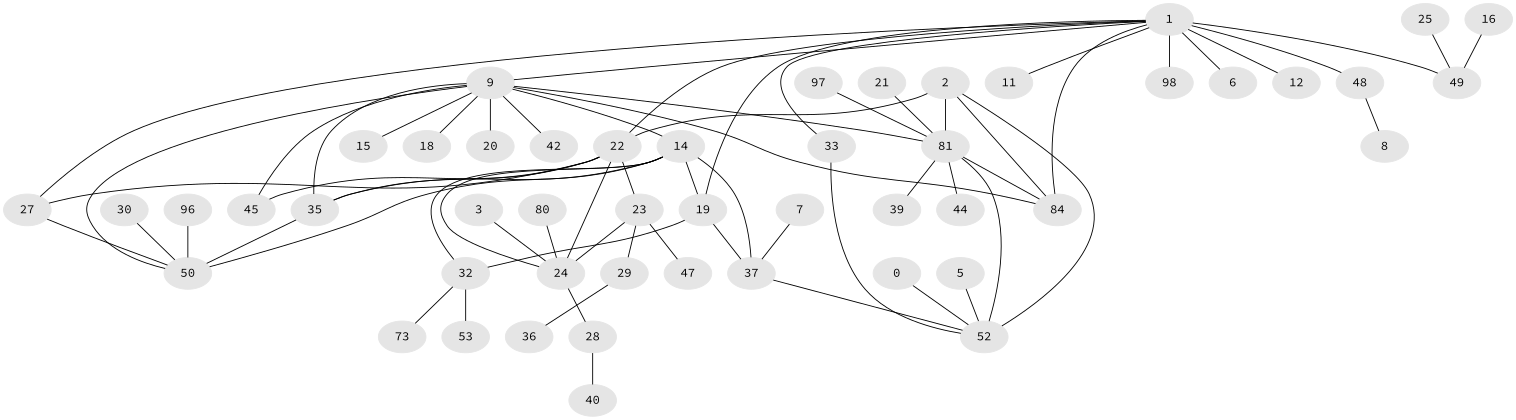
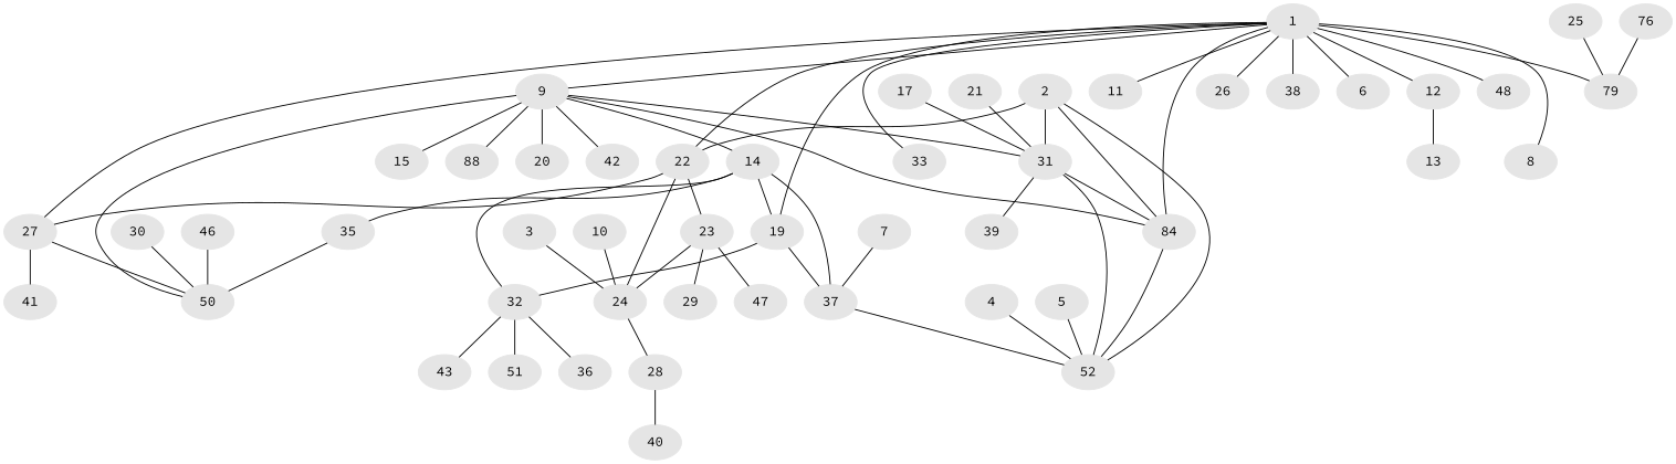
  graph {
    fontname="Source Code Pro"
    node [color=gray90 fontname="Source Code Pro" style=filled]
    edge [fontname="Source Code Pro" weight=1.0]
    1
    6
    8
    9
    11
    12
    19
    22
+   26
    27
    33
    n12 [label=84]
-   38 [label=98]
+   38
    48
-   49
-   31 [label=81]
+   49 [label=79]
+   31
    14
    15
-   18
+   18 [label=88]
    20
    35
    42
-   45
    50
+   13
    37
    32
    24
    23
+   41
    52
    2
    39
-   44
    3
    28
-   4 [label=0]
+   4
    5
    7
-   10 [label=80]
+   10
    36
-   43 [label=73]
-   51 [label=53]
-   16
-   17 [label=97]
+   43
+   51
+   16 [label=76]
+   17
    21
    29
    47
    40
    25
    30
-   46 [label=96]
+   46
    1 -- 6
-   48 -- 8
+   1 -- 8
    1 -- 9
    1 -- 11
    1 -- 12 [weight=4.0]
    1 -- 19
    1 -- 22
+   1 -- 26
    1 -- 27
    1 -- 33
    1 -- n12
    1 -- 38
    1 -- 48
    1 -- 49
    9 -- n12
    9 -- 31 [weight=2.0]
    9 -- 14
    9 -- 15
    9 -- 18
    9 -- 20
-   9 -- 35
    9 -- 42
-   9 -- 45
    9 -- 50 [weight=2.0]
+   12 -- 13
    19 -- 37 [weight=2.0]
    19 -- 32
    22 -- 27
-   22 -- 35
-   22 -- 45
    22 -- 24 [weight=2.0]
    22 -- 23 [weight=4.0]
    27 -- 50
-   33 -- 52
+   27 -- 41
+   n12 -- 52
    31 -- n12 [weight=2.0]
    31 -- 52 [weight=2.0]
    31 -- 39
-   31 -- 44
    14 -- 19
    14 -- 35 [weight=2.0]
-   14 -- 50 [weight=2.0]
    14 -- 37 [weight=3.0]
    14 -- 32
-   14 -- 24
    35 -- 50 [weight=2.0]
    37 -- 52
-   29 -- 36
+   32 -- 36
    32 -- 43
    32 -- 51
    24 -- 28
    23 -- 24 [weight=2.0]
    23 -- 29
    23 -- 47
    2 -- 22
    2 -- n12
    2 -- 31 [weight=2.0]
    2 -- 52
    3 -- 24
    28 -- 40
    4 -- 52
    5 -- 52
    7 -- 37
    10 -- 24
    16 -- 49
    17 -- 31
    21 -- 31
    25 -- 49
    30 -- 50
    46 -- 50
  }
